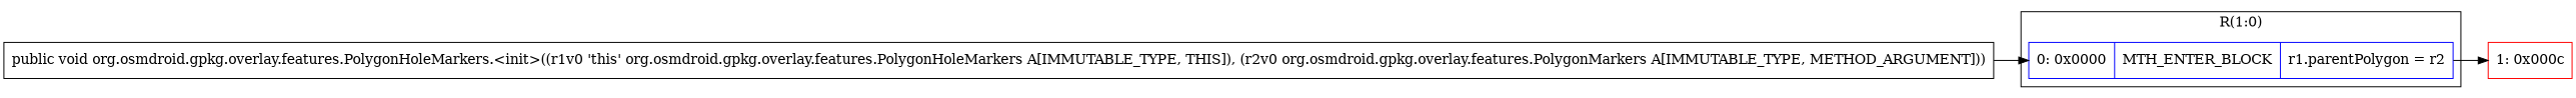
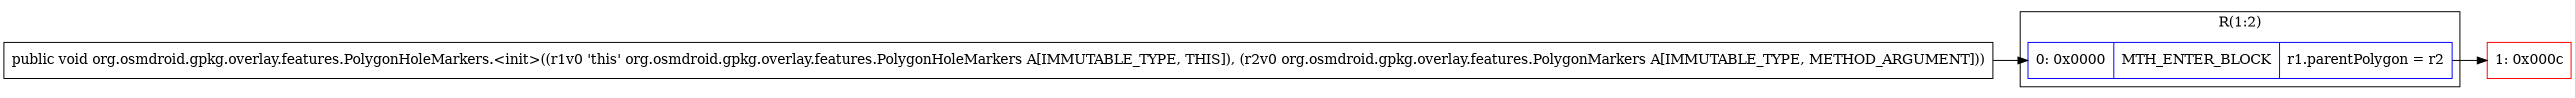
  digraph {
    rankdir=LR
    node [shape=record]
    n1 [color=blue label="{0\:\ 0x0000|MTH_ENTER_BLOCK\l|r1.parentPolygon = r2\l}"]
    n2 [color=red label="{1\:\ 0x000c}"]
    n3 [label="{public void org.osmdroid.gpkg.overlay.features.PolygonHoleMarkers.\<init\>((r1v0 'this' org.osmdroid.gpkg.overlay.features.PolygonHoleMarkers A[IMMUTABLE_TYPE, THIS]), (r2v0 org.osmdroid.gpkg.overlay.features.PolygonMarkers A[IMMUTABLE_TYPE, METHOD_ARGUMENT])) }"]
    subgraph cluster_1 {
-     label="R(1:0)"
+     label="R(1:2)"
      n1
    }
    n1 -> n2
    n3 -> n1
  }
